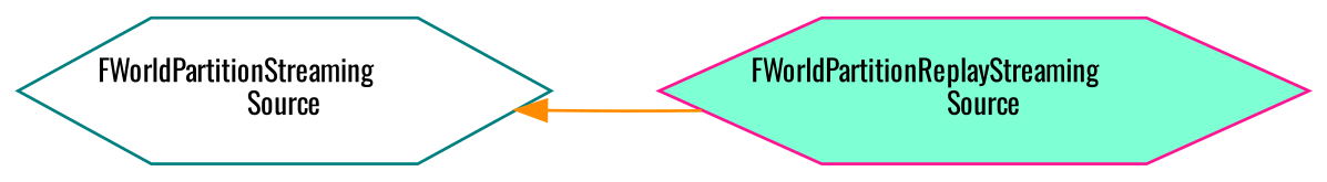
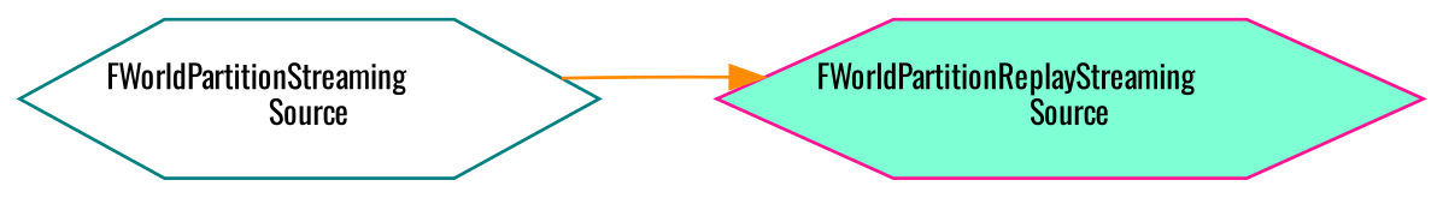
  digraph {
    rankdir=LR
    fontname=Oswald
    node [fontname=Oswald fontsize=10 shape=hexagon style=filled]
    n1 [color=teal fillcolor=white height=0.2 label="FWorldPartitionStreaming\lSource" width=0.4]
    n2 [color=deeppink fillcolor=aquamarine height=0.2 label="FWorldPartitionReplayStreaming\lSource" width=0.4]
-   n1 -> n2 [color=darkorange dir=back fontname=Oswald fontsize=10 labelfontname=Helvetica labelfontsize=10 style=solid]
+   n2 -> n1 [color=darkorange dir=back fontname=Oswald fontsize=10 labelfontname=Helvetica labelfontsize=10 style=solid]
  }
